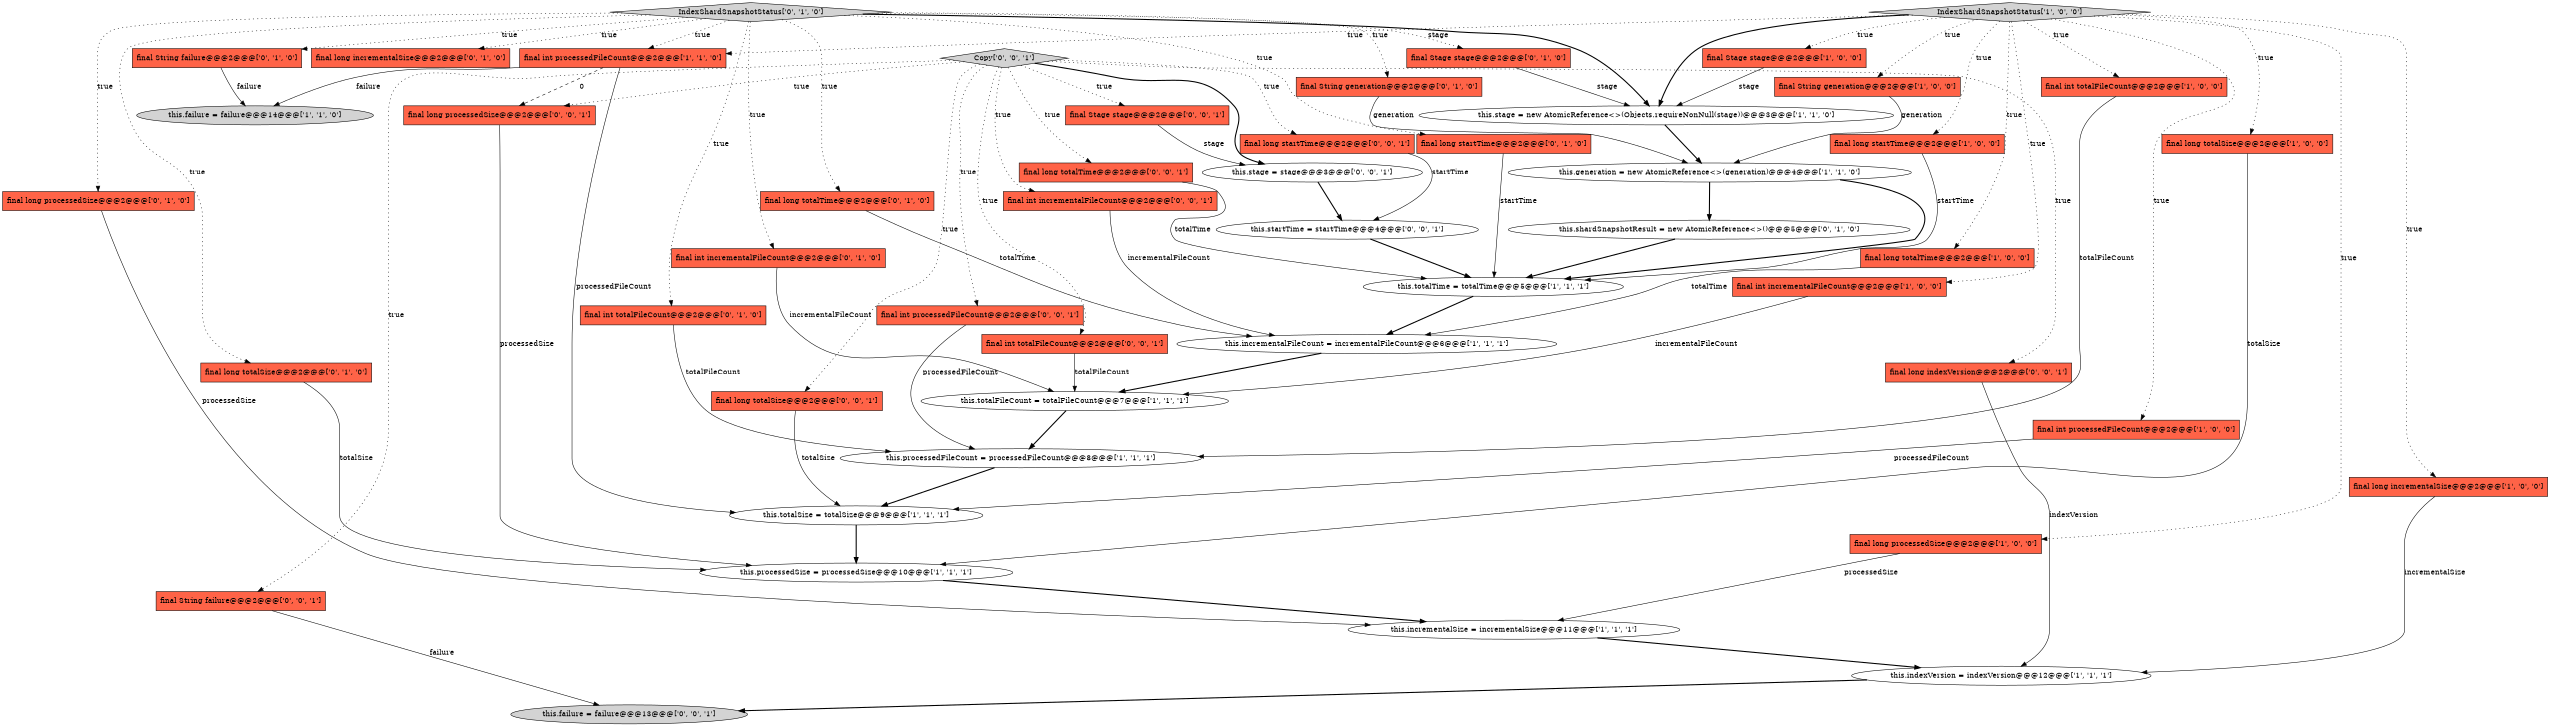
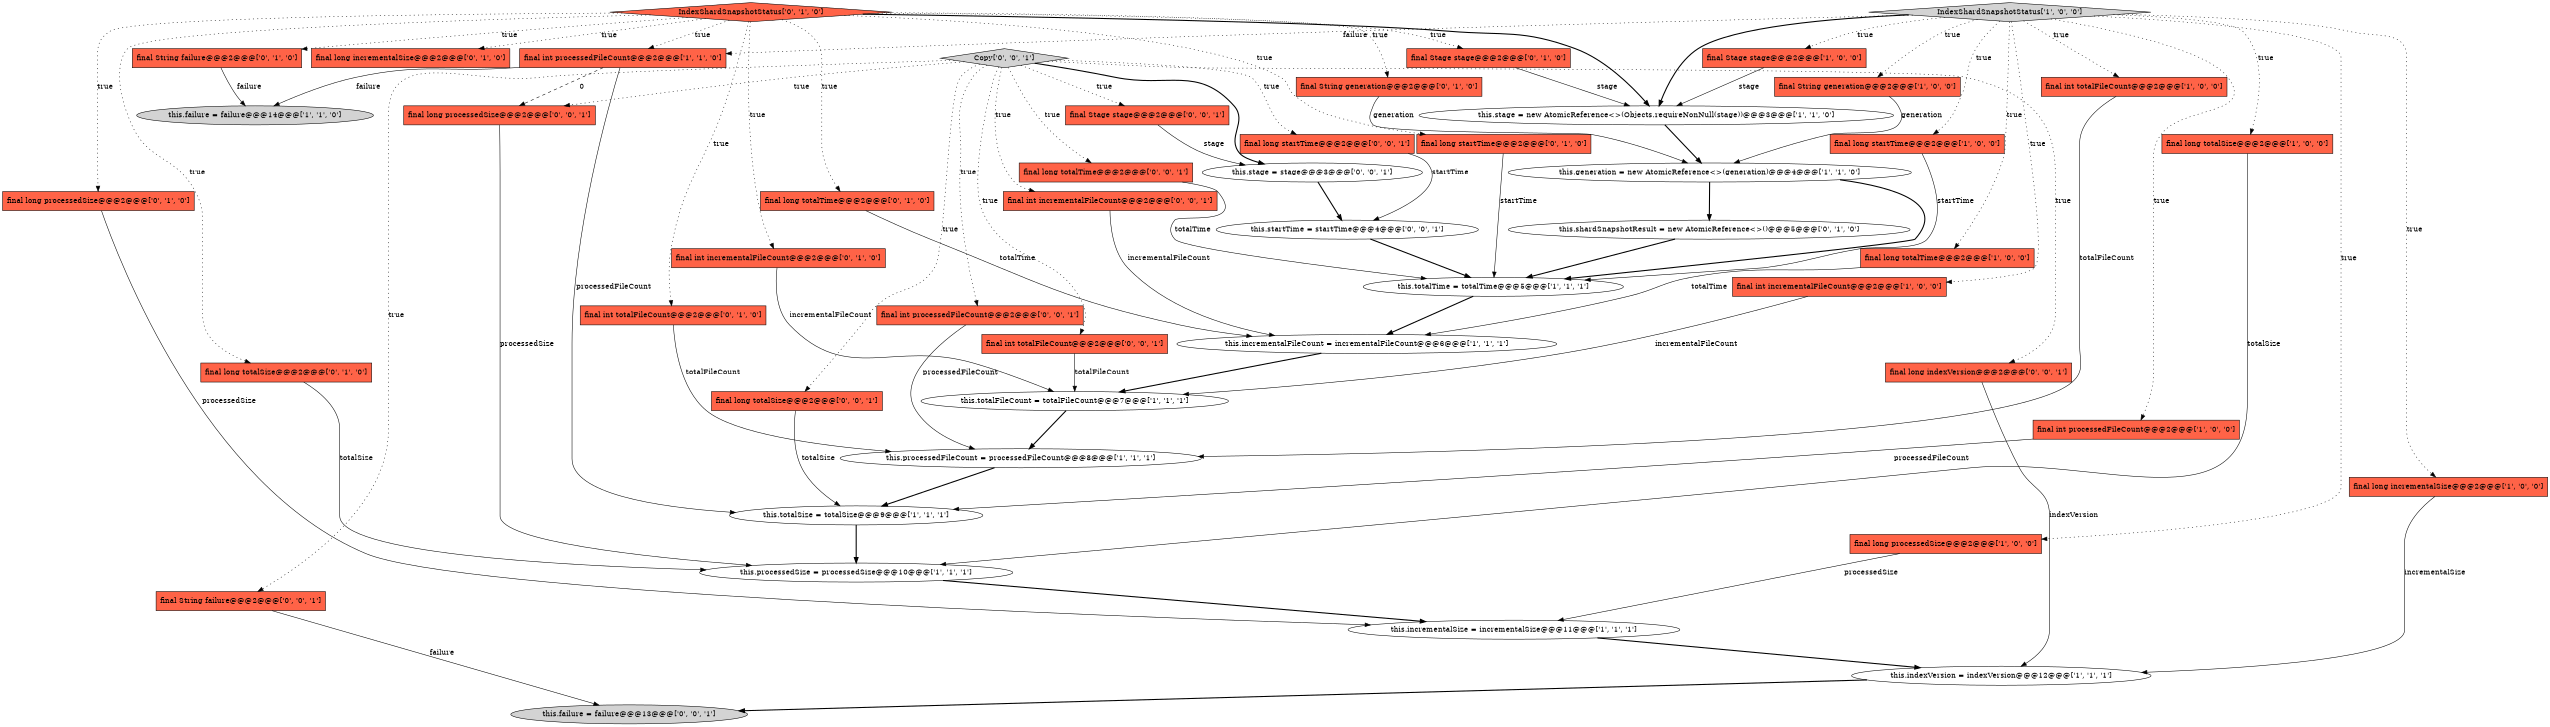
  digraph {
    node [fillcolor=tomato shape=box style=filled]
    edge [style=dotted]
    n1 [label="final int processedFileCount@@@2@@@['1', '1', '0']"]
    n2 [fillcolor=white label="this.totalSize = totalSize@@@9@@@['1', '1', '1']" shape=ellipse]
    n3 [label="final long processedSize@@@2@@@['0', '0', '1']"]
    n4 [fillcolor=lightgray label="this.failure = failure@@@14@@@['1', '1', '0']" shape=ellipse]
    n5 [fillcolor=white label="this.processedSize = processedSize@@@10@@@['1', '1', '1']" shape=ellipse]
    n6 [label="final long totalSize@@@2@@@['1', '0', '0']"]
    n7 [fillcolor=white label="this.incrementalSize = incrementalSize@@@11@@@['1', '1', '1']" shape=ellipse]
    n8 [label="final String failure@@@2@@@['0', '0', '1']"]
    n9 [fillcolor=lightgray label="this.failure = failure@@@13@@@['0', '0', '1']" shape=ellipse]
    n10 [fillcolor=white label="this.indexVersion = indexVersion@@@12@@@['1', '1', '1']" shape=ellipse]
    n11 [label="final long totalTime@@@2@@@['0', '0', '1']"]
    n12 [fillcolor=white label="this.totalTime = totalTime@@@5@@@['1', '1', '1']" shape=ellipse]
    n13 [fillcolor=white label="this.incrementalFileCount = incrementalFileCount@@@6@@@['1', '1', '1']" shape=ellipse]
    n14 [label="final String generation@@@2@@@['1', '0', '0']"]
    n15 [fillcolor=white label="this.generation = new AtomicReference<>(generation)@@@4@@@['1', '1', '0']" shape=ellipse]
    n16 [fillcolor=white label="this.shardSnapshotResult = new AtomicReference<>()@@@5@@@['0', '1', '0']" shape=ellipse]
    n17 [label="final long processedSize@@@2@@@['0', '1', '0']"]
    n18 [label="final long startTime@@@2@@@['0', '0', '1']"]
    n19 [fillcolor=white label="this.startTime = startTime@@@4@@@['0', '0', '1']" shape=ellipse]
    n20 [label="final Stage stage@@@2@@@['1', '0', '0']"]
    n21 [fillcolor=white label="this.stage = new AtomicReference<>(Objects.requireNonNull(stage))@@@3@@@['1', '1', '0']" shape=ellipse]
    n22 [label="final int processedFileCount@@@2@@@['1', '0', '0']"]
    n23 [label="final Stage stage@@@2@@@['0', '1', '0']"]
    n24 [fillcolor=lightgray label="Copy['0', '0', '1']" shape=diamond]
    n25 [label="final int incrementalFileCount@@@2@@@['0', '0', '1']"]
    n26 [fillcolor=white label="this.stage = stage@@@3@@@['0', '0', '1']" shape=ellipse]
    n27 [label="final int processedFileCount@@@2@@@['0', '0', '1']"]
    n28 [label="final int totalFileCount@@@2@@@['0', '0', '1']"]
    n29 [label="final long indexVersion@@@2@@@['0', '0', '1']"]
    n30 [label="final Stage stage@@@2@@@['0', '0', '1']"]
    n31 [label="final long totalSize@@@2@@@['0', '0', '1']"]
    n32 [fillcolor=white label="this.processedFileCount = processedFileCount@@@8@@@['1', '1', '1']" shape=ellipse]
    n33 [fillcolor=white label="this.totalFileCount = totalFileCount@@@7@@@['1', '1', '1']" shape=ellipse]
    n34 [label="final long incrementalSize@@@2@@@['0', '1', '0']"]
    n35 [label="final long startTime@@@2@@@['0', '1', '0']"]
    n36 [label="final int incrementalFileCount@@@2@@@['0', '1', '0']"]
    n37 [label="final long totalTime@@@2@@@['0', '1', '0']"]
    n38 [label="final long totalTime@@@2@@@['1', '0', '0']"]
    n39 [fillcolor=lightgray label="IndexShardSnapshotStatus['1', '0', '0']" shape=diamond]
    n40 [label="final int incrementalFileCount@@@2@@@['1', '0', '0']"]
    n41 [label="final long incrementalSize@@@2@@@['1', '0', '0']"]
    n42 [label="final int totalFileCount@@@2@@@['1', '0', '0']"]
    n43 [label="final long processedSize@@@2@@@['1', '0', '0']"]
    n44 [label="final long startTime@@@2@@@['1', '0', '0']"]
    n45 [label="final String generation@@@2@@@['0', '1', '0']"]
    n46 [label="final int totalFileCount@@@2@@@['0', '1', '0']"]
-   n47 [fillcolor=lightgray label="IndexShardSnapshotStatus['0', '1', '0']" shape=diamond]
+   n47 [label="IndexShardSnapshotStatus['0', '1', '0']" shape=diamond]
    n48 [label="final String failure@@@2@@@['0', '1', '0']"]
    n49 [label="final long totalSize@@@2@@@['0', '1', '0']"]
    n1 -> n2 [label=processedFileCount style=solid]
    n1 -> n3 [label=0 style=dashed]
    n1 -> n4 [label=failure style=solid]
    n2 -> n5 [style=bold]
    n3 -> n5 [label=processedSize style=solid]
    n5 -> n7 [style=bold]
    n6 -> n5 [label=totalSize style=solid]
    n7 -> n10 [style=bold]
    n8 -> n9 [label=failure style=solid]
    n10 -> n9 [style=bold]
    n11 -> n12 [label=totalTime style=solid]
    n12 -> n13 [style=bold]
    n13 -> n33 [style=bold]
    n14 -> n15 [label=generation style=solid]
    n15 -> n12 [style=bold]
    n15 -> n16 [style=bold]
    n16 -> n12 [style=bold]
    n17 -> n7 [label=processedSize style=solid]
    n18 -> n19 [label=startTime style=solid]
    n19 -> n12 [style=bold]
    n20 -> n21 [label=stage style=solid]
    n21 -> n15 [style=bold]
    n22 -> n2 [label=processedFileCount style=solid]
    n23 -> n21 [label=stage style=solid]
    n24 -> n3 [label=true]
    n24 -> n8 [label=true]
    n24 -> n11 [label=true]
    n24 -> n18 [label=true]
    n24 -> n25 [label=true]
    n24 -> n26 [style=bold]
    n24 -> n27 [label=true]
    n24 -> n28 [label=true]
    n24 -> n29 [label=true]
    n24 -> n30 [label=true]
    n24 -> n31 [label=true]
    n25 -> n13 [label=incrementalFileCount style=solid]
    n26 -> n19 [style=bold]
    n27 -> n32 [label=processedFileCount style=solid]
    n28 -> n33 [label=totalFileCount style=solid]
    n29 -> n10 [label=indexVersion style=solid]
    n30 -> n26 [label=stage style=solid]
    n31 -> n2 [label=totalSize style=solid]
    n32 -> n2 [style=bold]
    n33 -> n32 [style=bold]
    n35 -> n12 [label=startTime style=solid]
    n36 -> n33 [label=incrementalFileCount style=solid]
    n37 -> n13 [label=totalTime style=solid]
    n38 -> n13 [label=totalTime style=solid]
-   n39 -> n1 [label=true]
+   n39 -> n1 [label=failure]
    n39 -> n6 [label=true]
    n39 -> n14 [label=true]
    n39 -> n20 [label=true]
    n39 -> n21 [style=bold]
    n39 -> n22 [label=true]
    n39 -> n38 [label=true]
    n39 -> n40 [label=true]
    n39 -> n41 [label=true]
    n39 -> n42 [label=true]
    n39 -> n43 [label=true]
    n39 -> n44 [label=true]
    n40 -> n33 [label=incrementalFileCount style=solid]
    n41 -> n10 [label=incrementalSize style=solid]
    n42 -> n32 [label=totalFileCount style=solid]
    n43 -> n7 [label=processedSize style=solid]
    n44 -> n12 [label=startTime style=solid]
    n45 -> n15 [label=generation style=solid]
    n46 -> n32 [label=totalFileCount style=solid]
    n47 -> n1 [label=true]
    n47 -> n17 [label=true]
    n47 -> n21 [style=bold]
-   n47 -> n23 [label=stage]
+   n47 -> n23 [label=true]
    n47 -> n34 [label=true]
    n47 -> n35 [label=true]
    n47 -> n36 [label=true]
    n47 -> n37 [label=true]
    n47 -> n45 [label=true]
    n47 -> n46 [label=true]
    n47 -> n48 [label=true]
    n47 -> n49 [label=true]
    n48 -> n4 [label=failure style=solid]
    n49 -> n5 [label=totalSize style=solid]
  }
